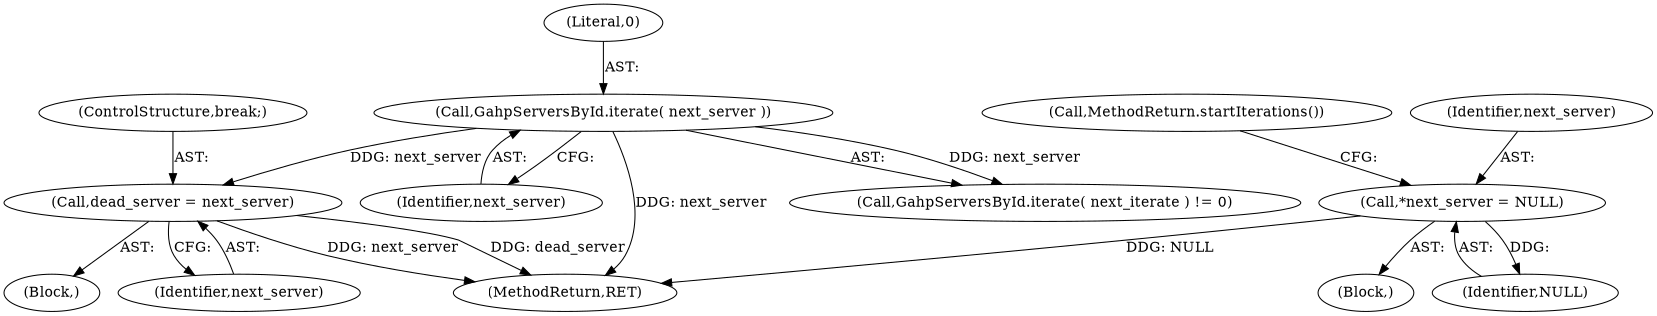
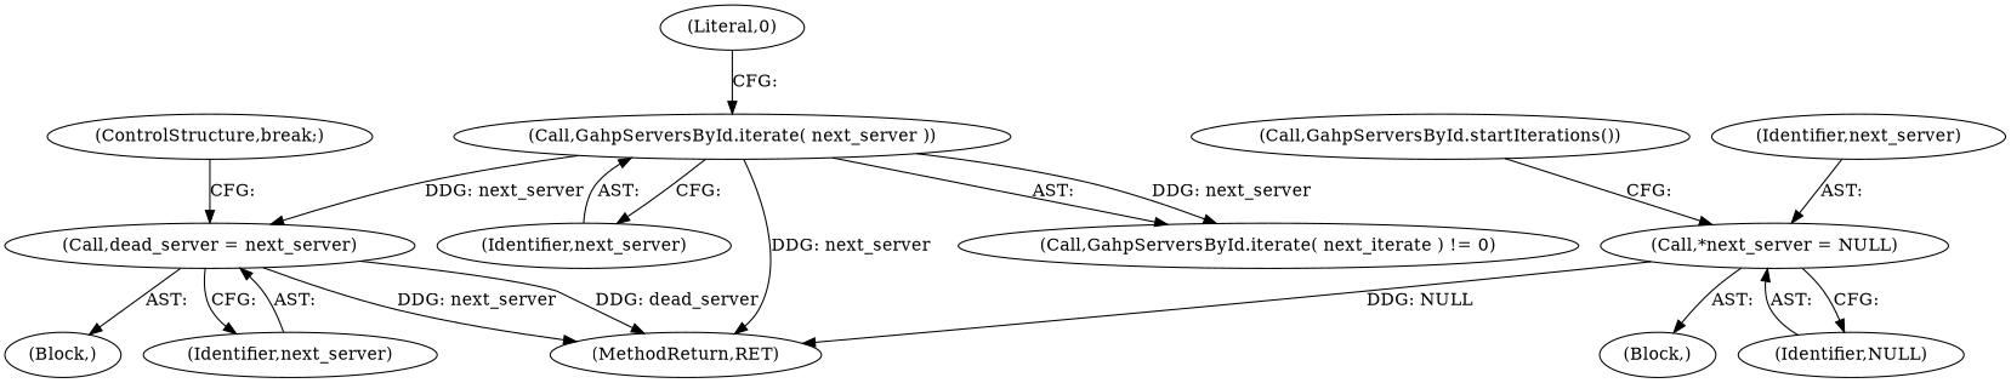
  digraph {
    n1 [label="(Call,dead_server = next_server)"]
    n2 [label="(Block,)"]
    n3 [label="(Identifier,next_server)"]
    n4 [label="(MethodReturn,RET)"]
    n5 [label="(Call,GahpServersById.iterate( next_server ))"]
    n6 [label="(Identifier,next_server)"]
    n7 [label="(Call,GahpServersById.iterate( next_iterate ) != 0)"]
    n8 [label="(Call,*next_server = NULL)"]
    n9 [label="(Block,)"]
    n10 [label="(Identifier,NULL)"]
    n11 [label="(ControlStructure,break;)"]
    n12 [label="(Literal,0)"]
-   n13 [label="(Call,MethodReturn.startIterations())"]
+   n13 [label="(Call,GahpServersById.startIterations())"]
    n14 [label="(Identifier,next_server)"]
    n1 -> n2 [label="AST: "]
    n1 -> n3 [label="CFG: "]
    n1 -> n4 [label="DDG: next_server"]
    n1 -> n4 [label="DDG: dead_server"]
    n3 -> n1 [label="AST: "]
    n5 -> n1 [label="DDG: next_server"]
    n5 -> n4 [label="DDG: next_server"]
    n5 -> n6 [label="CFG: "]
    n5 -> n7 [label="AST: "]
    n5 -> n7 [label="DDG: next_server"]
    n6 -> n5 [label="AST: "]
    n8 -> n4 [label="DDG: NULL"]
    n8 -> n9 [label="AST: "]
-   n8 -> n10 [label="DDG: "]
+   n8 -> n10 [label="CFG: "]
    n10 -> n8 [label="AST: "]
-   n11 -> n1 [label="AST: "]
-   n12 -> n5 [label="AST: "]
+   n11 -> n1 [label="CFG: "]
+   n12 -> n5 [label="CFG: "]
    n13 -> n8 [label="CFG: "]
    n14 -> n8 [label="AST: "]
  }
